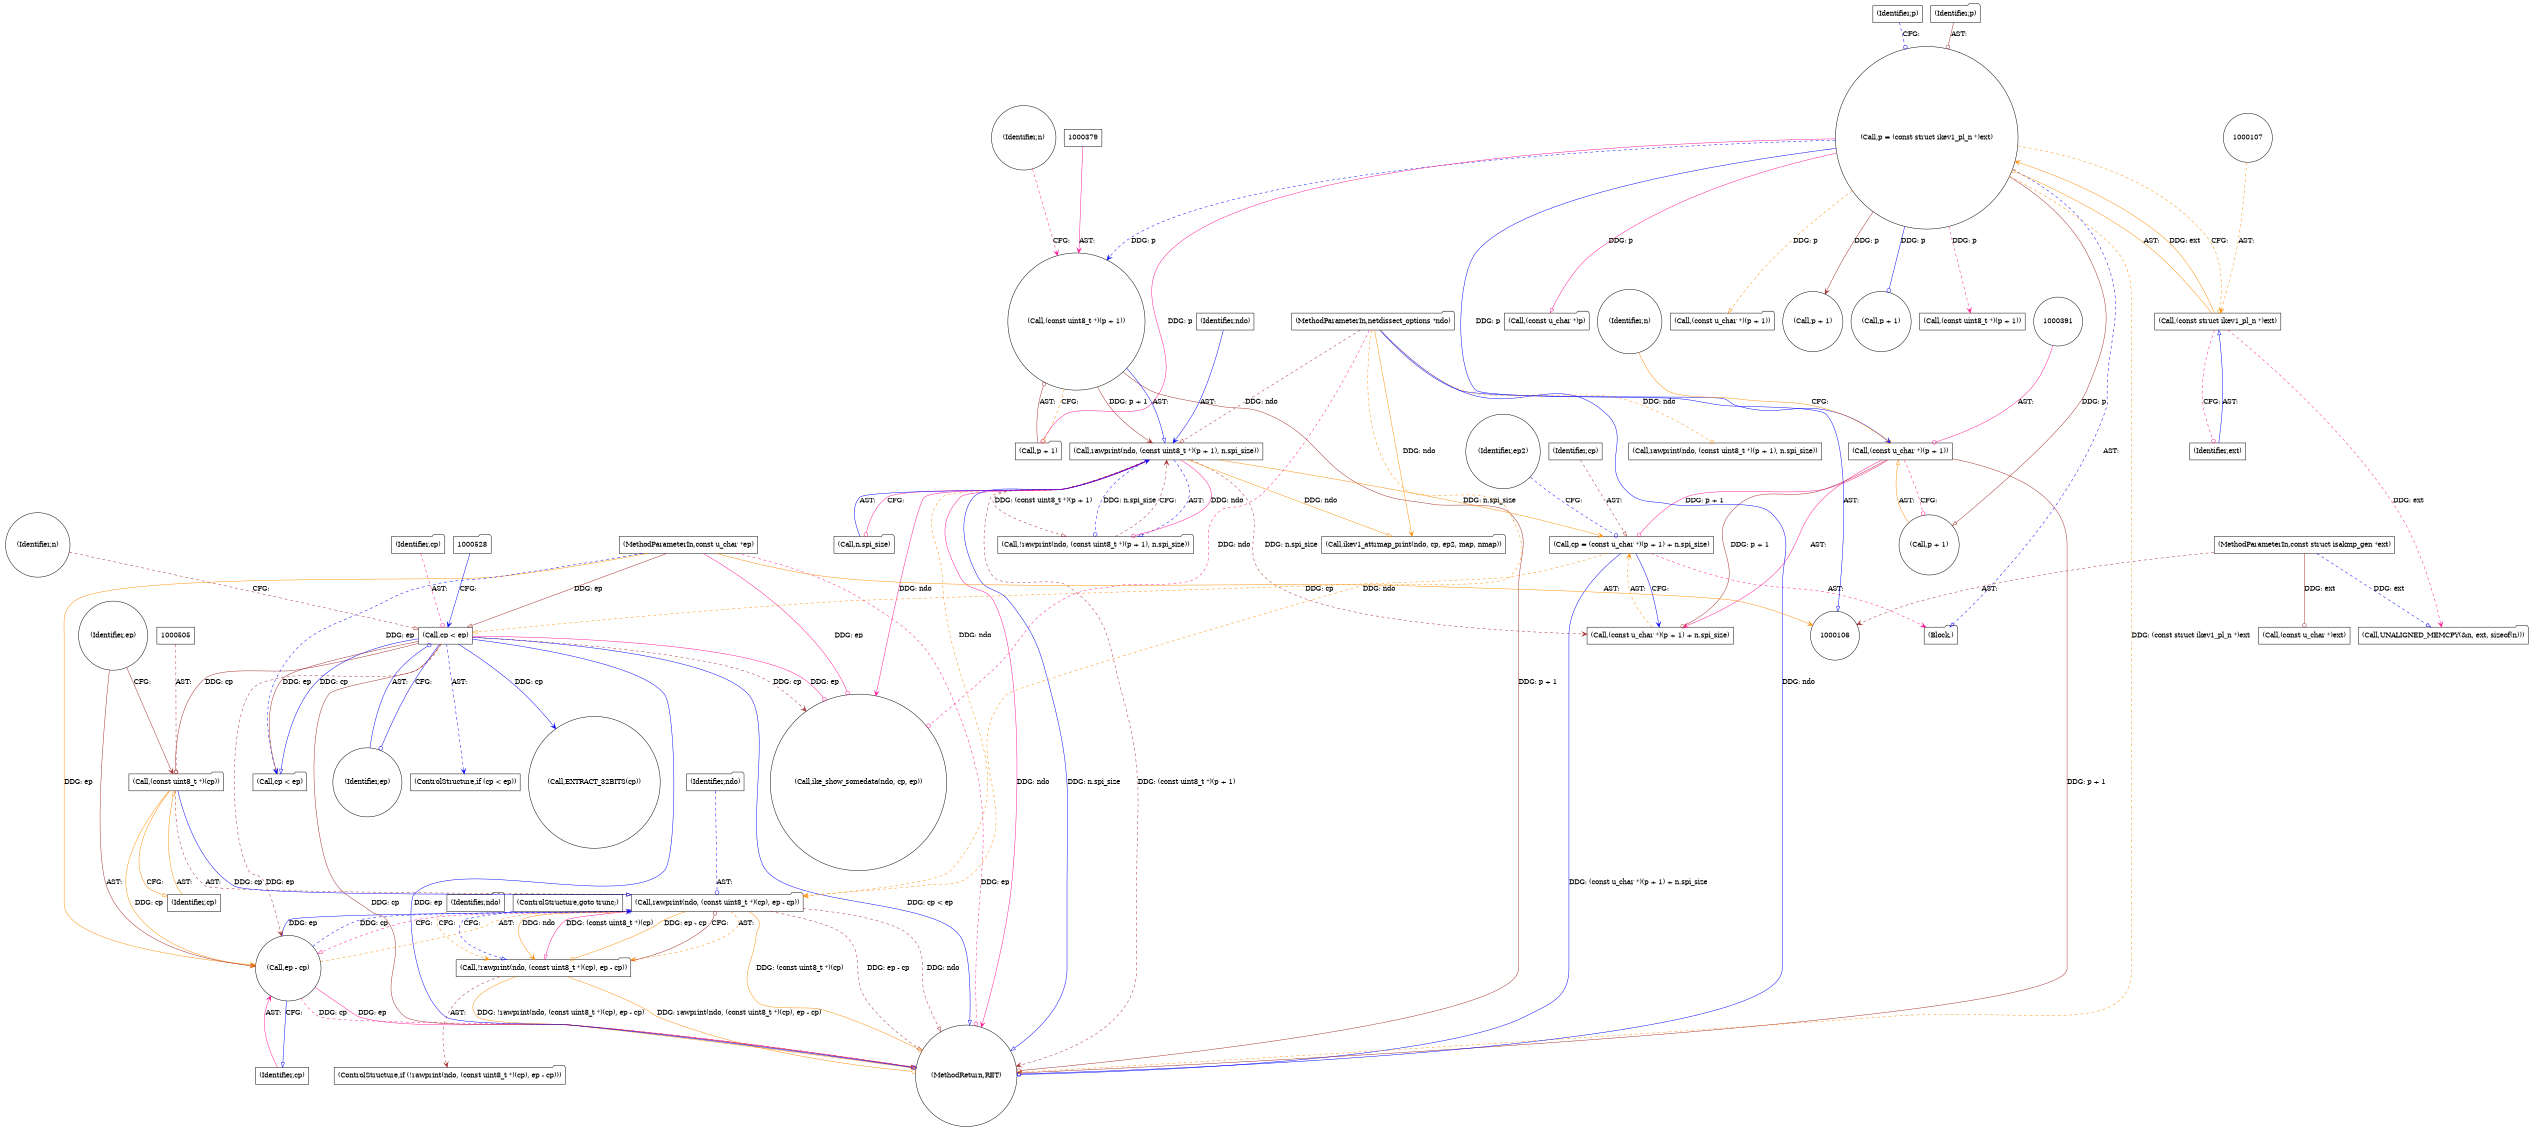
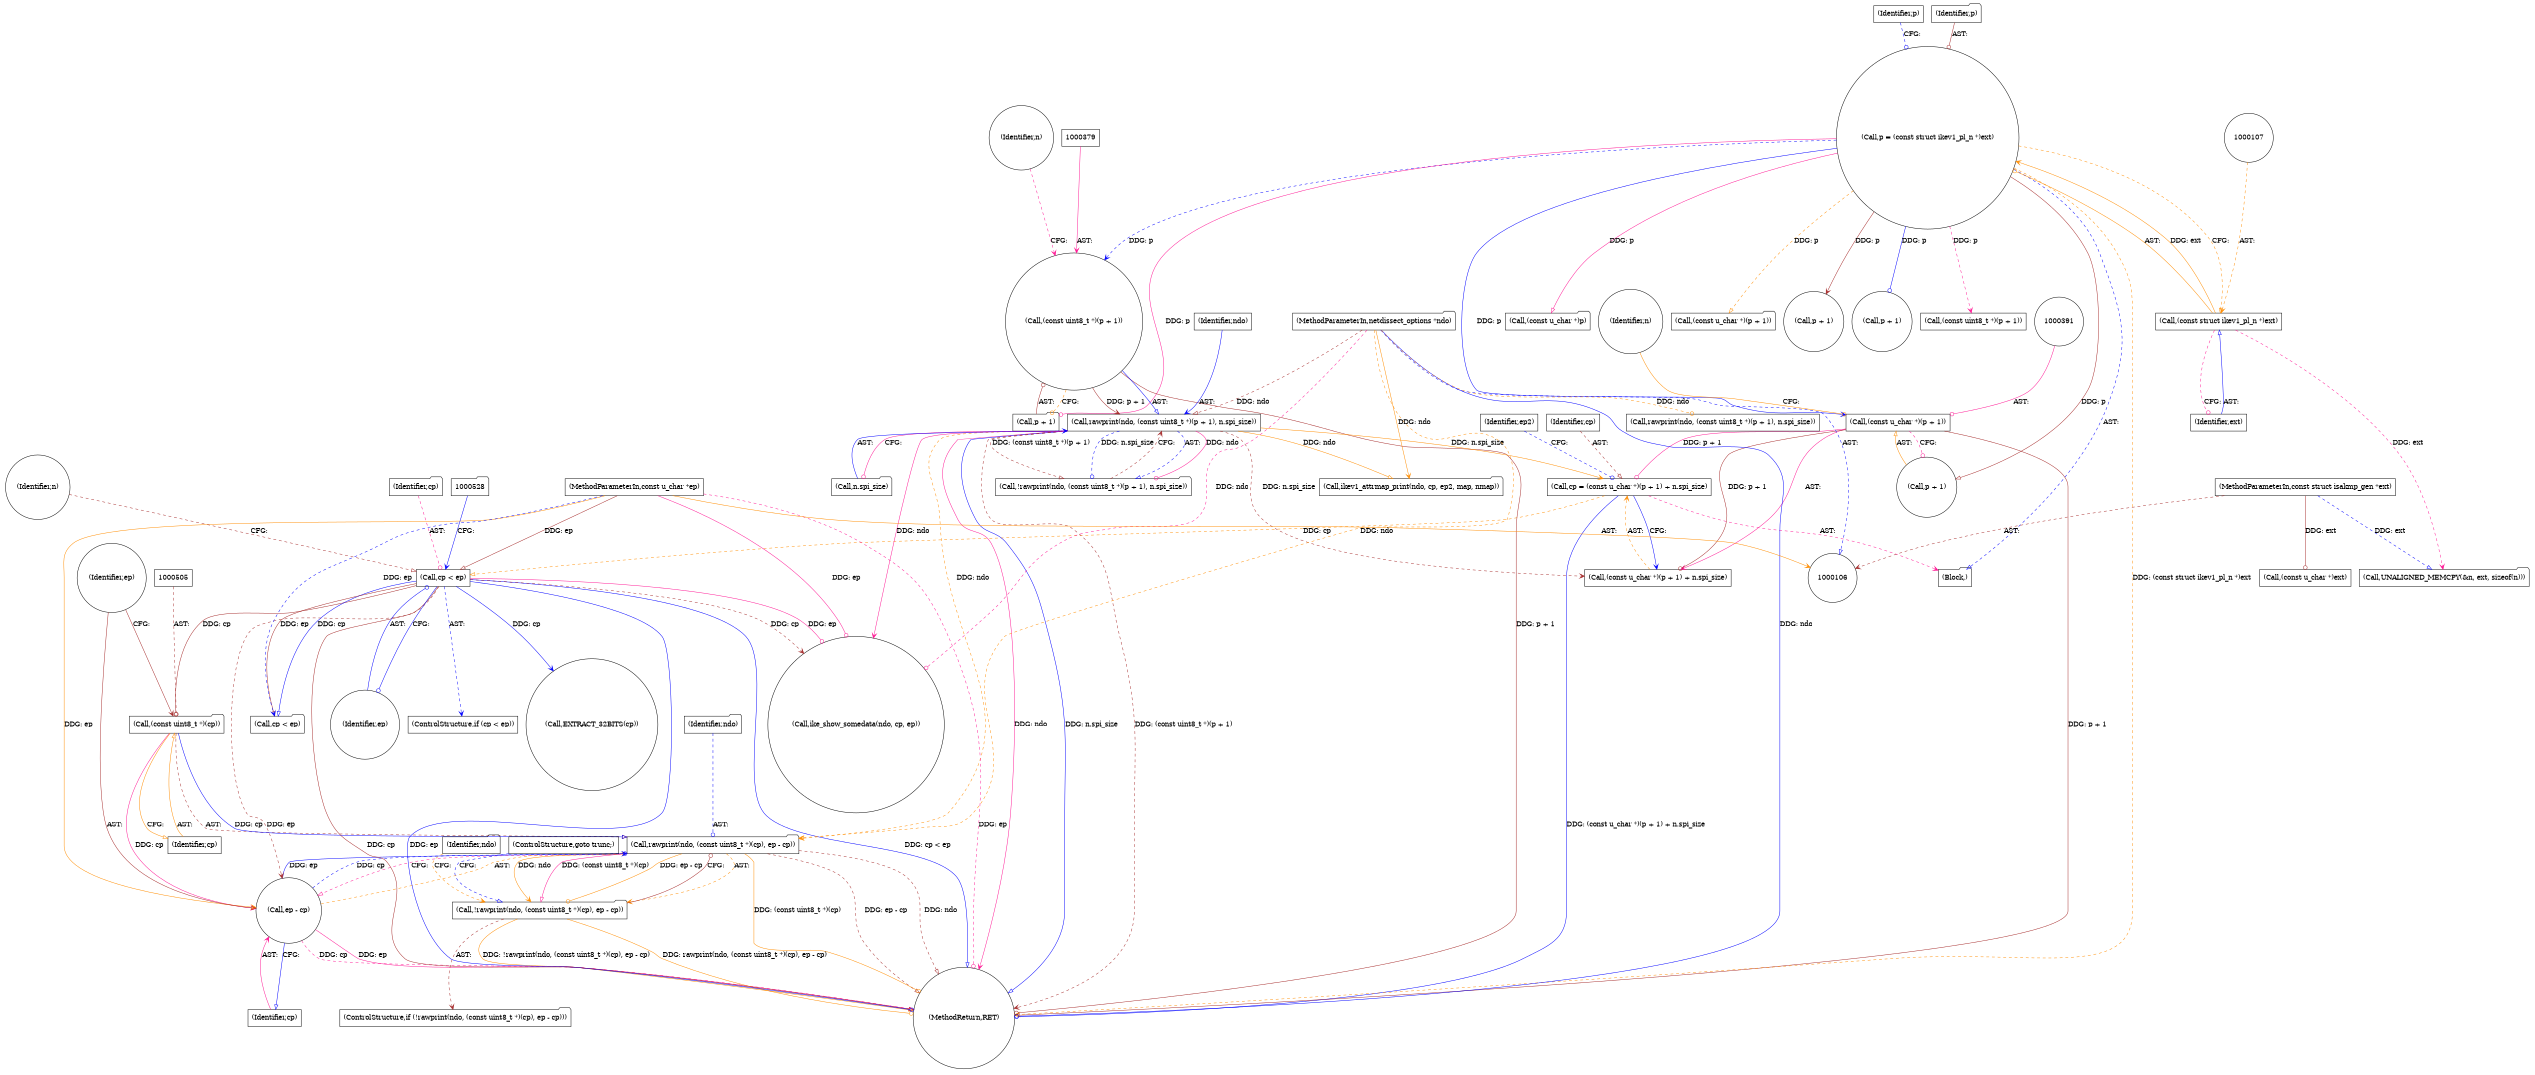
  digraph {
    node [shape=box]
    edge [arrowhead=vee color=blue style=solid]
    n1 [label="(Call,(const uint8_t *)(cp))" shape=folder]
    n2 [label="(Call,rawprint(ndo, (const uint8_t *)(cp), ep - cp))" shape=folder]
    n3 [label="(Call,ep - cp)" shape=circle]
    n4 [label="(Identifier,cp)"]
    n5 [label="(MethodReturn,RET)" shape=circle]
    n6 [label="(Call,!rawprint(ndo, (const uint8_t *)(cp), ep - cp))" shape=folder]
    n7 [label="(Identifier,cp)"]
    n8 [label="(Call,cp < ep)"]
    n9 [label="(Call,EXTRACT_32BITS(cp))" shape=circle]
    n10 [label="(Call,cp < ep)" shape=folder]
    n11 [label="(Identifier,ep)" shape=circle]
    n12 [label="(ControlStructure,if (cp < ep))"]
    n13 [label="(Call,ike_show_somedata(ndo, cp, ep))" shape=circle]
    n14 [label="(Call,cp = (const u_char *)(p + 1) + n.spi_size)"]
    n15 [label="(Block,)" shape=folder]
    n16 [label="(Call,(const u_char *)(p + 1) + n.spi_size)"]
    n17 [label="(Call,(const u_char *)(p + 1))"]
    n18 [label="(Call,p + 1)" shape=circle]
    n19 [label="(Call,p = (const struct ikev1_pl_n *)ext)" shape=circle]
    n20 [label="(Call,(const struct ikev1_pl_n *)ext)"]
    n21 [label="(Call,(const uint8_t *)(p + 1))" shape=circle]
    n22 [label="(Call,(const u_char *)p)" shape=folder]
    n23 [label="(Call,p + 1)" shape=folder]
    n24 [label="(Call,(const u_char *)(p + 1))" shape=folder]
    n25 [label="(Call,p + 1)" shape=circle]
    n26 [label="(Call,p + 1)" shape=circle]
    n27 [label="(Call,(const uint8_t *)(p + 1))"]
    n28 [label="(Call,UNALIGNED_MEMCPY(&n, ext, sizeof(n)))" shape=folder]
    n29 [label="(Identifier,ext)"]
    n30 [label="(Call,rawprint(ndo, (const uint8_t *)(p + 1), n.spi_size))"]
    n31 [label="(MethodParameterIn,const struct isakmp_gen *ext)"]
    n32 [label="(Call,(const u_char *)ext)"]
    1000106 [shape=circle]
    n34 [label="(Call,!rawprint(ndo, (const uint8_t *)(p + 1), n.spi_size))" shape=folder]
    n35 [label="(Call,n.spi_size)" shape=folder]
    n36 [label="(Call,ikev1_attrmap_print(ndo, cp, ep2, map, nmap))" shape=folder]
    n37 [label="(MethodParameterIn,netdissect_options *ndo)" shape=folder]
    n38 [label="(Call,rawprint(ndo, (const uint8_t *)(p + 1), n.spi_size))"]
    n39 [label="(MethodParameterIn,const u_char *ep)"]
    n40 [label="(ControlStructure,if (!rawprint(ndo, (const uint8_t *)(cp), ep - cp)))" shape=folder]
    n41 [label="(Identifier,cp)"]
    n42 [label="(Identifier,ndo)" shape=folder]
    n43 [label="(Identifier,n)" shape=circle]
    n44 [label="(Identifier,ndo)" shape=folder]
    n45 [label="(Identifier,p)"]
    n46 [label="(Identifier,p)" shape=folder]
    n47 [label="(Identifier,n)" shape=circle]
    n48 [label="(Identifier,ep)" shape=circle]
    n49 [label="(Identifier,ndo)"]
    n50 [label="(Identifier,cp)" shape=folder]
-   n51 [label="(Identifier,ep2)" shape=circle]
+   n51 [label="(Identifier,ep2)"]
    n52 [label="(ControlStructure,goto trunc;)"]
    n53 [label="(Identifier,n)" shape=circle]
    1000505
    1000528 [shape=folder]
    1000391 [shape=circle]
    n57 [label=1000107 shape=circle]
    1000379
    n1 -> n2 [arrowhead=onormal color=brown label="AST: " style=dashed]
    n1 -> n2 [arrowhead=onormal label="DDG: cp"]
-   n1 -> n3 [color=darkorange label="DDG: cp"]
+   n1 -> n3 [color=deeppink label="DDG: cp"]
    n1 -> n4 [arrowhead=onormal color=darkorange label="CFG: "]
    n2 -> n3 [arrowhead=onormal color=deeppink label="CFG: " style=dashed]
    n2 -> n5 [arrowhead=onormal color=brown label="DDG: ep - cp" style=dashed]
    n2 -> n5 [arrowhead=onormal color=brown label="DDG: ndo" style=dashed]
    n2 -> n5 [arrowhead=odot color=darkorange label="DDG: (const uint8_t *)(cp)"]
    n2 -> n6 [color=darkorange label="AST: " style=dashed]
    n2 -> n6 [color=darkorange label="DDG: ndo"]
    n2 -> n6 [arrowhead=onormal color=deeppink label="DDG: (const uint8_t *)(cp)"]
    n2 -> n6 [arrowhead=odot color=darkorange label="DDG: ep - cp"]
    n3 -> n2 [arrowhead=onormal color=darkorange label="AST: " style=dashed]
    n3 -> n2 [arrowhead=odot label="DDG: ep"]
    n3 -> n2 [label="DDG: cp" style=dashed]
    n3 -> n5 [arrowhead=onormal color=deeppink label="DDG: cp" style=dashed]
    n3 -> n5 [arrowhead=onormal color=deeppink label="DDG: ep"]
    n3 -> n7 [arrowhead=onormal label="CFG: "]
    n4 -> n1 [arrowhead=onormal color=darkorange label="AST: "]
    n6 -> n2 [arrowhead=odot color=brown label="CFG: "]
    n6 -> n5 [arrowhead=odot color=darkorange label="DDG: rawprint(ndo, (const uint8_t *)(cp), ep - cp)"]
    n6 -> n5 [arrowhead=onormal color=darkorange label="DDG: !rawprint(ndo, (const uint8_t *)(cp), ep - cp)"]
    n6 -> n40 [color=brown label="AST: " style=dashed]
    n7 -> n3 [color=deeppink label="AST: "]
    n8 -> n1 [arrowhead=odot color=brown label="DDG: cp"]
    n8 -> n3 [color=brown label="DDG: ep" style=dashed]
    n8 -> n5 [arrowhead=onormal color=brown label="DDG: cp"]
    n8 -> n5 [arrowhead=odot label="DDG: ep"]
    n8 -> n5 [arrowhead=onormal label="DDG: cp < ep"]
    n8 -> n9 [label="DDG: cp"]
    n8 -> n10 [arrowhead=onormal label="DDG: cp"]
    n8 -> n10 [arrowhead=onormal color=brown label="DDG: ep"]
    n8 -> n11 [arrowhead=odot label="CFG: "]
    n8 -> n12 [label="AST: " style=dashed]
    n8 -> n13 [color=brown label="DDG: cp" style=dashed]
    n8 -> n13 [arrowhead=odot color=deeppink label="DDG: ep"]
    n11 -> n8 [arrowhead=odot label="AST: "]
    n14 -> n5 [arrowhead=odot label="DDG: (const u_char *)(p + 1) + n.spi_size"]
    n14 -> n8 [arrowhead=onormal color=darkorange label="DDG: cp" style=dashed]
    n14 -> n15 [color=deeppink label="AST: " style=dashed]
    n14 -> n16 [label="CFG: "]
    n16 -> n14 [color=darkorange label="AST: " style=dashed]
    n17 -> n5 [arrowhead=onormal color=brown label="DDG: p + 1"]
    n17 -> n14 [arrowhead=odot color=deeppink label="DDG: p + 1"]
    n17 -> n16 [color=deeppink label="AST: "]
    n17 -> n16 [arrowhead=odot color=brown label="DDG: p + 1"]
    n17 -> n18 [arrowhead=odot color=deeppink label="CFG: " style=dashed]
    n18 -> n17 [arrowhead=onormal color=darkorange label="AST: "]
    n19 -> n5 [color=darkorange label="DDG: (const struct ikev1_pl_n *)ext" style=dashed]
    n19 -> n15 [arrowhead=onormal label="AST: " style=dashed]
    n19 -> n17 [label="DDG: p"]
    n19 -> n18 [arrowhead=onormal color=brown label="DDG: p"]
-   n19 -> n20 [arrowhead=odot color=darkorange label="CFG: " style=dashed]
+   n19 -> n20 [arrowhead=onormal color=darkorange label="CFG: " style=dashed]
    n19 -> n21 [label="DDG: p" style=dashed]
    n19 -> n22 [arrowhead=onormal color=deeppink label="DDG: p"]
    n19 -> n23 [arrowhead=odot color=deeppink label="DDG: p"]
    n19 -> n24 [arrowhead=onormal color=darkorange label="DDG: p" style=dashed]
    n19 -> n25 [color=brown label="DDG: p"]
    n19 -> n26 [arrowhead=odot label="DDG: p"]
    n19 -> n27 [color=deeppink label="DDG: p" style=dashed]
    n20 -> n19 [arrowhead=odot color=darkorange label="AST: "]
    n20 -> n19 [color=darkorange label="DDG: ext"]
    n20 -> n28 [color=deeppink label="DDG: ext" style=dashed]
    n20 -> n29 [arrowhead=odot color=deeppink label="CFG: " style=dashed]
    n21 -> n5 [arrowhead=odot color=brown label="DDG: p + 1"]
    n21 -> n23 [arrowhead=odot color=darkorange label="CFG: " style=dashed]
    n21 -> n30 [arrowhead=onormal label="AST: "]
    n21 -> n30 [color=brown label="DDG: p + 1"]
    n23 -> n21 [arrowhead=odot color=brown label="AST: "]
    n29 -> n20 [arrowhead=onormal label="AST: "]
    n30 -> n2 [color=darkorange label="DDG: ndo" style=dashed]
    n30 -> n5 [color=deeppink label="DDG: ndo"]
    n30 -> n5 [arrowhead=onormal label="DDG: n.spi_size"]
    n30 -> n5 [color=brown label="DDG: (const uint8_t *)(p + 1)" style=dashed]
    n30 -> n13 [color=deeppink label="DDG: ndo"]
    n30 -> n14 [color=darkorange label="DDG: n.spi_size"]
    n30 -> n16 [color=brown label="DDG: n.spi_size" style=dashed]
    n30 -> n34 [arrowhead=onormal label="AST: " style=dashed]
    n30 -> n34 [arrowhead=odot color=deeppink label="DDG: ndo"]
    n30 -> n34 [arrowhead=onormal color=brown label="DDG: (const uint8_t *)(p + 1)" style=dashed]
    n30 -> n34 [arrowhead=odot label="DDG: n.spi_size" style=dashed]
    n30 -> n35 [arrowhead=odot color=deeppink label="CFG: "]
    n30 -> n36 [arrowhead=onormal color=darkorange label="DDG: ndo"]
    n31 -> n28 [arrowhead=onormal label="DDG: ext" style=dashed]
    n31 -> n32 [arrowhead=odot color=brown label="DDG: ext"]
    n31 -> 1000106 [color=brown label="AST: " style=dashed]
    n34 -> n30 [color=brown label="CFG: " style=dashed]
    n35 -> n30 [label="AST: "]
    n37 -> n2 [arrowhead=onormal color=darkorange label="DDG: ndo" style=dashed]
    n37 -> n5 [arrowhead=odot label="DDG: ndo"]
    n37 -> n13 [arrowhead=odot color=deeppink label="DDG: ndo" style=dashed]
    n37 -> n30 [arrowhead=onormal color=brown label="DDG: ndo" style=dashed]
-   n37 -> 1000106 [arrowhead=onormal label="AST: "]
+   n37 -> 1000106 [arrowhead=onormal label="AST: " style=dashed]
    n37 -> n36 [color=darkorange label="DDG: ndo"]
    n37 -> n38 [arrowhead=odot color=darkorange label="DDG: ndo" style=dashed]
    n39 -> n3 [color=darkorange label="DDG: ep"]
    n39 -> n5 [arrowhead=odot color=deeppink label="DDG: ep" style=dashed]
    n39 -> n8 [arrowhead=onormal color=brown label="DDG: ep"]
    n39 -> n10 [label="DDG: ep" style=dashed]
    n39 -> n13 [arrowhead=odot color=deeppink label="DDG: ep"]
    n39 -> 1000106 [color=darkorange label="AST: "]
    n41 -> n14 [arrowhead=onormal color=brown label="AST: " style=dashed]
    n42 -> n2 [arrowhead=odot label="AST: " style=dashed]
    n43 -> n8 [arrowhead=onormal color=brown label="CFG: " style=dashed]
    n44 -> n6 [color=darkorange label="CFG: " style=dashed]
    n45 -> n19 [arrowhead=odot label="CFG: " style=dashed]
    n46 -> n19 [arrowhead=odot color=brown label="AST: "]
    n47 -> n17 [arrowhead=odot color=darkorange label="CFG: "]
    n48 -> n1 [color=brown label="CFG: "]
    n48 -> n3 [arrowhead=onormal color=brown label="AST: "]
    n49 -> n30 [label="AST: "]
    n50 -> n8 [arrowhead=odot color=deeppink label="AST: " style=dashed]
    n51 -> n14 [arrowhead=odot label="CFG: " style=dashed]
    n52 -> n6 [arrowhead=onormal label="CFG: " style=dashed]
    n53 -> n21 [color=deeppink label="CFG: " style=dashed]
    1000505 -> n1 [arrowhead=odot color=brown label="AST: " style=dashed]
    1000528 -> n8 [label="CFG: "]
    1000391 -> n17 [arrowhead=odot color=deeppink label="AST: "]
    n57 -> n20 [color=darkorange label="AST: " style=dashed]
    1000379 -> n21 [color=deeppink label="AST: "]
  }
